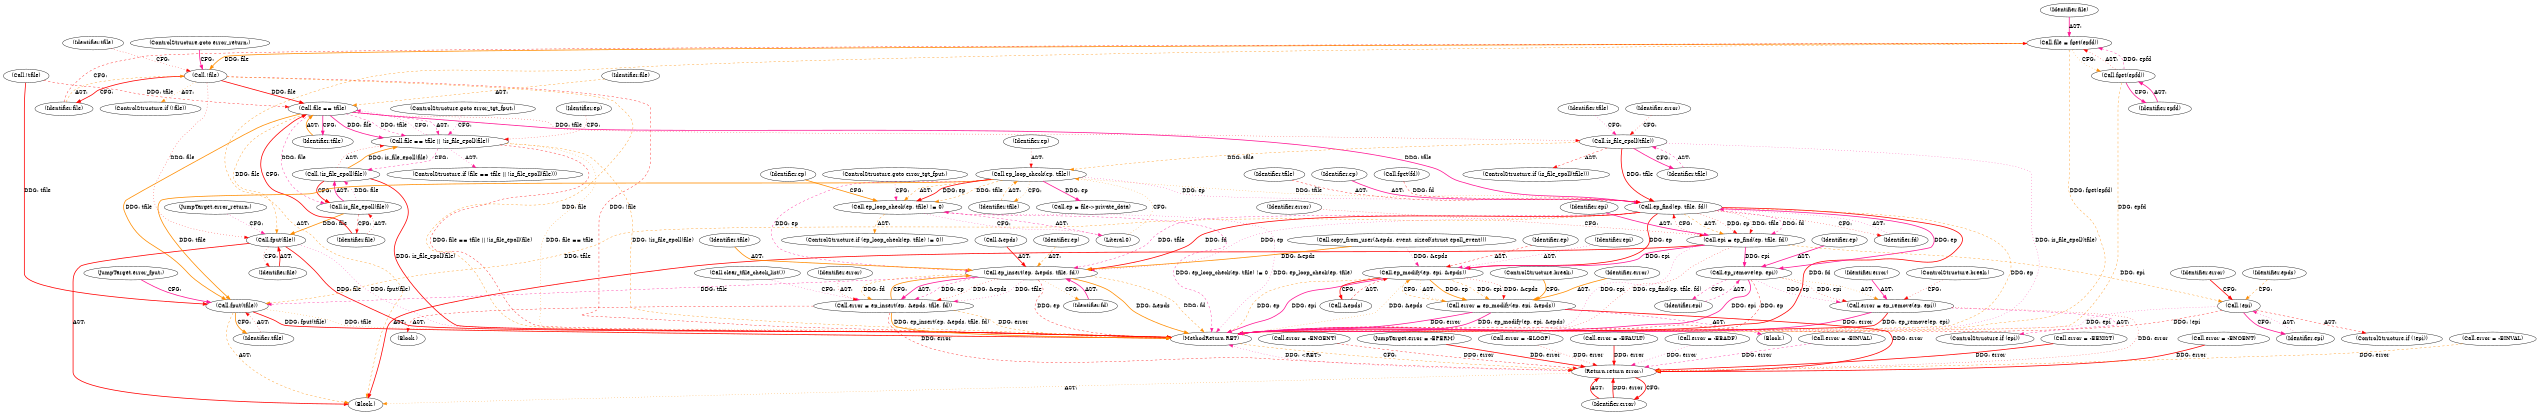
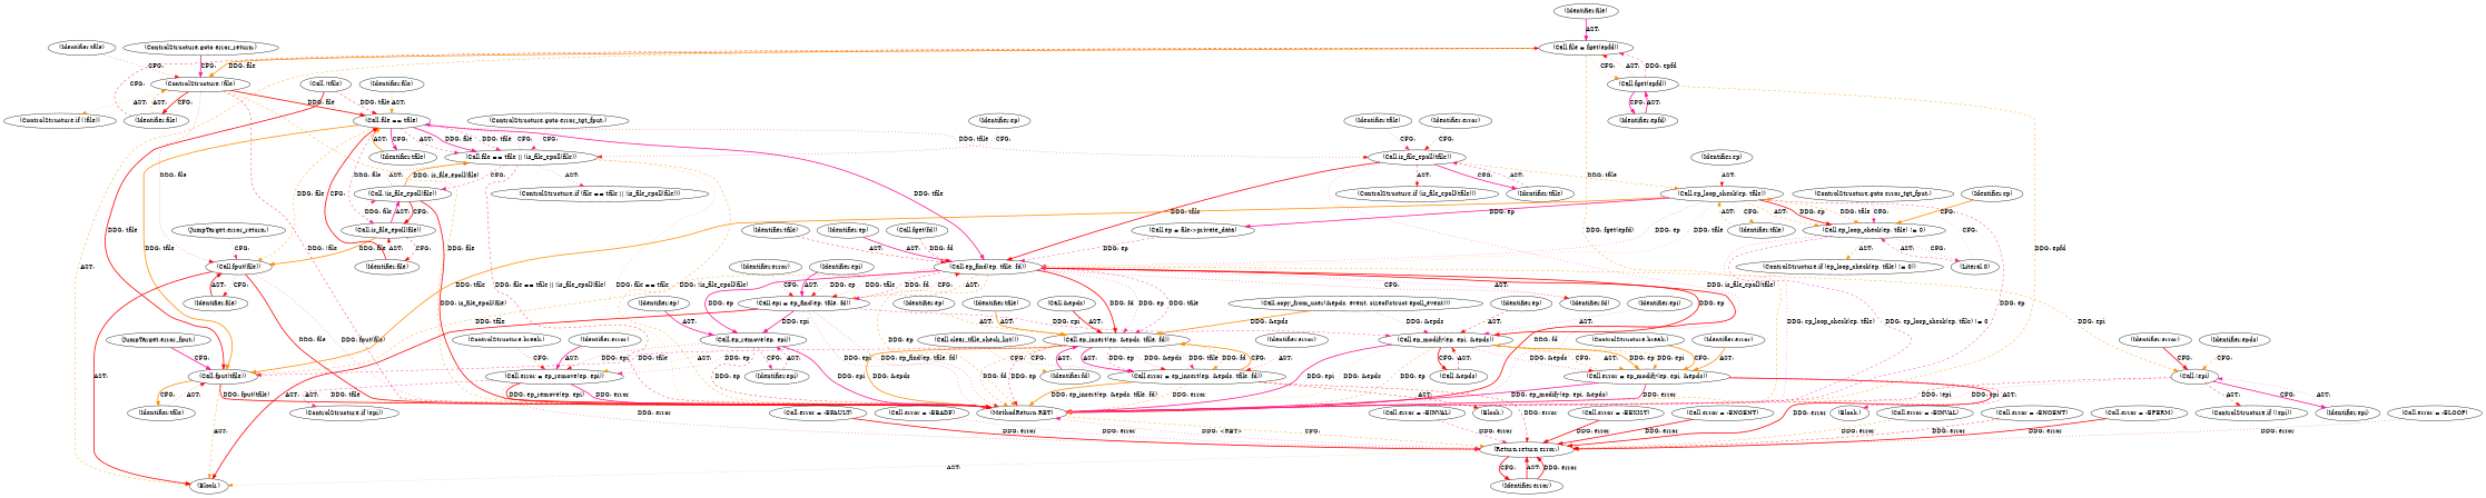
  digraph {
    edge [color=red style=bold]
    n1 [label="(Call,file = fget(epfd))"]
    n2 [label="(Call,fget(epfd))"]
-   n3 [label="(Call,!file)"]
+   n3 [label="(ControlStructure,!file)"]
    n4 [label="(MethodReturn,RET)"]
    n5 [label="(Block,)"]
    n6 [label="(Identifier,epfd)"]
    n7 [label="(Call,file == tfile)"]
    n8 [label="(Call,fput(file))"]
    n9 [label="(Identifier,file)"]
    n10 [label="(ControlStructure,if (!file))"]
    n11 [label="(Return,return error;)"]
    n12 [label="(Call,file == tfile || !is_file_epoll(file))"]
    n13 [label="(Call,is_file_epoll(file))"]
    n14 [label="(Call,is_file_epoll(tfile))"]
    n15 [label="(Call,ep_find(ep, tfile, fd))"]
    n16 [label="(Call,fput(tfile))"]
    n17 [label="(Identifier,tfile)"]
    n18 [label="(Identifier,file)"]
    n19 [label="(Call,!is_file_epoll(file))"]
    n20 [label="(ControlStructure,if (file == tfile || !is_file_epoll(file)))"]
    n21 [label="(Identifier,file)"]
    n22 [label="(Call,ep_loop_check(ep, tfile))"]
    n23 [label="(Identifier,tfile)"]
    n24 [label="(ControlStructure,if (is_file_epoll(tfile)))"]
    n25 [label="(Call,epi = ep_find(ep, tfile, fd))"]
    n26 [label="(Call,ep_remove(ep, epi))"]
    n27 [label="(Call,ep_modify(ep, epi, &epds))"]
    n28 [label="(Call,ep_insert(ep, &epds, tfile, fd))"]
    n29 [label="(Identifier,fd)"]
    n30 [label="(Identifier,tfile)"]
    n31 [label="(Call,ep_loop_check(ep, tfile) != 0)"]
    n32 [label="(Identifier,tfile)"]
    n33 [label="(Call,ep = file->private_data)"]
    n34 [label="(ControlStructure,if (ep_loop_check(ep, tfile) != 0))"]
    n35 [label="(Literal,0)"]
    n36 [label="(Call,!epi)"]
    n37 [label="(Call,error = ep_remove(ep, epi))"]
    n38 [label="(Identifier,epi)"]
    n39 [label="(Call,error = ep_modify(ep, epi, &epds))"]
    n40 [label="(Call,&epds)"]
    n41 [label="(Call,error = ep_insert(ep, &epds, tfile, fd))"]
    n42 [label="(Identifier,fd)"]
    n43 [label="(ControlStructure,if (!epi))"]
    n44 [label="(Identifier,epi)"]
    n45 [label="(ControlStructure,if (epi))"]
    n46 [label="(Identifier,error)"]
    n47 [label="(Block,)"]
    n48 [label="(Block,)"]
    n49 [label="(Call,error = -EEXIST)"]
    n50 [label="(Identifier,ep)"]
    n51 [label="(Call,error = -ENOENT)"]
    n52 [label="(Call,error = -EINVAL)"]
    n53 [label="(Identifier,error)"]
    n54 [label="(Identifier,tfile)"]
    n55 [label="(Identifier,epds)"]
    n56 [label="(ControlStructure,break;)"]
    n57 [label="(ControlStructure,goto error_tgt_fput;)"]
    n58 [label="(Call,&epds)"]
    n59 [label="(Identifier,ep)"]
    n60 [label="(Call,error = -ENOENT)"]
    n61 [label="(Identifier,tfile)"]
-   n62 [label="(JumpTarget,error = -EPERM)"]
+   n62 [label="(Call,error = -EPERM)"]
    n63 [label="(ControlStructure,goto error_tgt_fput;)"]
    n64 [label="(Identifier,ep)"]
    n65 [label="(Call,error = -ELOOP)"]
    n66 [label="(Identifier,ep)"]
    n67 [label="(Call,error = -EFAULT)"]
    n68 [label="(ControlStructure,break;)"]
    n69 [label="(JumpTarget,error_return:)"]
    n70 [label="(Call,clear_tfile_check_list())"]
    n71 [label="(Identifier,ep)"]
    n72 [label="(Call,error = -EBADF)"]
    n73 [label="(ControlStructure,goto error_return;)"]
    n74 [label="(Identifier,tfile)"]
    n75 [label="(Identifier,ep)"]
    n76 [label="(Call,error = -EINVAL)"]
    n77 [label="(Identifier,error)"]
    n78 [label="(Identifier,error)"]
    n79 [label="(Identifier,file)"]
    n80 [label="(Identifier,epi)"]
    n81 [label="(Identifier,file)"]
    n82 [label="(JumpTarget,error_fput:)"]
    n83 [label="(Identifier,error)"]
    n84 [label="(Call,fget(fd))"]
    n85 [label="(Identifier,epi)"]
    n86 [label="(Identifier,error)"]
    n87 [label="(Call,copy_from_user(&epds, event, sizeof(struct epoll_event)))"]
    n88 [label="(Call,!tfile)"]
    n89 [label="(Identifier,error)"]
    n90 [label="(Identifier,tfile)"]
    n91 [label="(Identifier,ep)"]
    n1 -> n2 [color=darkorange label="CFG: " style=dotted]
    n1 -> n3 [color=darkorange label="DDG: file"]
    n1 -> n4 [color=darkorange label="DDG: fget(epfd)" style=dashed]
    n1 -> n5 [color=darkorange label="AST: " style=dashed]
    n2 -> n1 [label="AST: " style=dotted]
    n2 -> n1 [color=deeppink label="DDG: epfd" style=dashed]
    n2 -> n4 [color=darkorange label="DDG: epfd" style=dashed]
    n2 -> n6 [color=deeppink label="CFG: "]
    n3 -> n4 [label="DDG: !file" style=dashed]
    n3 -> n4 [color=darkorange label="DDG: file" style=dashed]
    n3 -> n7 [label="DDG: file"]
    n3 -> n8 [label="DDG: file" style=dotted]
    n3 -> n9 [label="CFG: "]
    n3 -> n10 [color=darkorange label="AST: " style=dotted]
    n4 -> n11 [color=darkorange label="CFG: " style=dashed]
    n6 -> n2 [color=deeppink label="AST: "]
    n7 -> n8 [color=darkorange label="DDG: file" style=dashed]
    n7 -> n12 [color=deeppink label="AST: " style=dashed]
    n7 -> n12 [color=deeppink label="DDG: file"]
    n7 -> n12 [color=deeppink label="DDG: tfile" style=dashed]
    n7 -> n13 [color=deeppink label="DDG: file" style=dashed]
    n7 -> n14 [label="DDG: tfile" style=dotted]
    n7 -> n15 [color=deeppink label="DDG: tfile"]
    n7 -> n16 [color=darkorange label="DDG: tfile"]
    n7 -> n17 [color=deeppink label="CFG: "]
    n8 -> n4 [color=deeppink label="DDG: fput(file)" style=dotted]
    n8 -> n4 [label="DDG: file"]
    n8 -> n5 [label="AST: "]
    n8 -> n18 [label="CFG: " style=dotted]
    n9 -> n1 [label="CFG: " style=dashed]
    n9 -> n3 [color=darkorange label="AST: " style=dashed]
    n11 -> n4 [color=deeppink label="DDG: <RET>" style=dotted]
    n11 -> n5 [color=darkorange label="AST: " style=dotted]
    n11 -> n46 [label="CFG: "]
    n12 -> n4 [label="DDG: file == tfile || !is_file_epoll(file)" style=dashed]
    n12 -> n4 [color=darkorange label="DDG: file == tfile" style=dotted]
    n12 -> n4 [color=darkorange label="DDG: !is_file_epoll(file)" style=dashed]
    n12 -> n7 [color=deeppink label="CFG: " style=dotted]
    n12 -> n19 [color=deeppink label="CFG: " style=dashed]
    n12 -> n20 [color=deeppink label="AST: " style=dotted]
    n13 -> n8 [color=darkorange label="DDG: file"]
    n13 -> n19 [color=deeppink label="AST: "]
    n13 -> n19 [color=deeppink label="DDG: file" style=dotted]
    n13 -> n21 [label="CFG: " style=dashed]
    n14 -> n4 [color=deeppink label="DDG: is_file_epoll(tfile)" style=dotted]
    n14 -> n15 [label="DDG: tfile"]
    n14 -> n22 [color=darkorange label="DDG: tfile" style=dashed]
    n14 -> n23 [color=deeppink label="CFG: "]
    n14 -> n24 [label="AST: " style=dashed]
    n15 -> n4 [label="DDG: fd"]
    n15 -> n4 [color=darkorange label="DDG: ep" style=dashed]
    n15 -> n16 [color=darkorange label="DDG: tfile" style=dashed]
    n15 -> n25 [color=darkorange label="AST: " style=dashed]
    n15 -> n25 [label="DDG: ep" style=dotted]
    n15 -> n25 [label="DDG: tfile" style=dotted]
    n15 -> n25 [color=deeppink label="DDG: fd" style=dashed]
    n15 -> n26 [color=deeppink label="DDG: ep"]
    n15 -> n27 [label="DDG: ep"]
    n15 -> n28 [color=deeppink label="DDG: ep" style=dotted]
    n15 -> n28 [color=deeppink label="DDG: tfile" style=dashed]
    n15 -> n28 [label="DDG: fd"]
    n15 -> n29 [label="CFG: " style=dotted]
    n16 -> n4 [label="DDG: fput(tfile)"]
    n16 -> n4 [color=darkorange label="DDG: tfile" style=dotted]
    n16 -> n5 [color=darkorange label="AST: " style=dashed]
    n16 -> n30 [color=darkorange label="CFG: "]
    n17 -> n7 [color=darkorange label="AST: "]
    n18 -> n8 [label="AST: "]
    n19 -> n4 [label="DDG: is_file_epoll(file)"]
    n19 -> n12 [label="AST: " style=dotted]
    n19 -> n12 [color=darkorange label="DDG: is_file_epoll(file)"]
    n19 -> n13 [label="CFG: "]
    n21 -> n7 [label="CFG: "]
    n21 -> n13 [label="AST: " style=dotted]
-   n22 -> n28 [color=deeppink label="DDG: ep" style=dashed]
+   n22 -> n4 [color=deeppink label="DDG: ep" style=dashed]
    n22 -> n15 [color=deeppink label="DDG: ep" style=dotted]
    n22 -> n15 [color=darkorange label="DDG: tfile" style=dotted]
    n22 -> n16 [color=darkorange label="DDG: tfile"]
    n22 -> n31 [color=darkorange label="AST: " style=dashed]
    n22 -> n31 [label="DDG: ep"]
    n22 -> n31 [color=darkorange label="DDG: tfile" style=dashed]
    n22 -> n32 [color=darkorange label="CFG: " style=dotted]
    n22 -> n33 [color=deeppink label="DDG: ep"]
    n23 -> n14 [color=deeppink label="AST: " style=dashed]
    n25 -> n4 [color=deeppink label="DDG: epi" style=dotted]
    n25 -> n4 [label="DDG: ep_find(ep, tfile, fd)" style=dotted]
    n25 -> n5 [label="AST: "]
    n25 -> n15 [label="CFG: " style=dotted]
    n25 -> n26 [color=deeppink label="DDG: epi"]
-   n25 -> n27 [color=deeppink label="DDG: epi"]
-   n25 -> n36 [color=darkorange label="DDG: epi" style=dashed]
+   n25 -> n27 [color=deeppink label="DDG: epi" style=dashed]
+   n15 -> n36 [color=darkorange label="DDG: epi" style=dashed]
    n26 -> n4 [color=deeppink label="DDG: epi"]
    n26 -> n4 [label="DDG: ep" style=dashed]
    n26 -> n37 [color=darkorange label="AST: " style=dotted]
    n26 -> n37 [color=deeppink label="DDG: ep" style=dotted]
    n26 -> n37 [label="DDG: epi" style=dotted]
    n26 -> n38 [color=deeppink label="CFG: " style=dashed]
    n27 -> n4 [color=darkorange label="DDG: ep" style=dashed]
    n27 -> n4 [color=deeppink label="DDG: epi"]
    n27 -> n4 [color=darkorange label="DDG: &epds" style=dotted]
    n27 -> n39 [color=darkorange label="AST: " style=dotted]
    n27 -> n39 [color=darkorange label="DDG: ep"]
    n27 -> n39 [color=darkorange label="DDG: epi" style=dashed]
    n27 -> n39 [label="DDG: &epds" style=dotted]
    n27 -> n40 [label="CFG: "]
    n28 -> n4 [label="DDG: ep" style=dashed]
    n28 -> n4 [color=darkorange label="DDG: &epds"]
    n28 -> n4 [color=darkorange label="DDG: fd" style=dashed]
    n28 -> n16 [color=deeppink label="DDG: tfile" style=dashed]
    n28 -> n41 [color=deeppink label="AST: "]
    n28 -> n41 [color=deeppink label="DDG: ep" style=dashed]
    n28 -> n41 [label="DDG: &epds" style=dotted]
    n28 -> n41 [color=deeppink label="DDG: tfile" style=dotted]
    n28 -> n41 [color=darkorange label="DDG: fd" style=dashed]
    n28 -> n42 [color=darkorange label="CFG: " style=dotted]
    n29 -> n15 [color=deeppink label="AST: " style=dotted]
    n30 -> n16 [label="AST: " style=dotted]
    n31 -> n4 [color=deeppink label="DDG: ep_loop_check(ep, tfile) != 0" style=dashed]
    n31 -> n4 [color=deeppink label="DDG: ep_loop_check(ep, tfile)" style=dotted]
    n31 -> n34 [color=darkorange label="AST: " style=dashed]
    n31 -> n35 [color=deeppink label="CFG: " style=dotted]
    n32 -> n22 [color=darkorange label="AST: " style=dashed]
+   n33 -> n15 [color=deeppink label="DDG: ep" style=dashed]
    n35 -> n22 [color=darkorange label="CFG: " style=dotted]
    n35 -> n31 [color=deeppink label="AST: " style=dashed]
    n36 -> n4 [color=deeppink label="DDG: epi" style=dotted]
    n36 -> n4 [label="DDG: !epi" style=dashed]
    n36 -> n43 [label="AST: " style=dashed]
    n36 -> n44 [color=deeppink label="CFG: "]
    n37 -> n4 [color=deeppink label="DDG: error"]
    n37 -> n4 [label="DDG: ep_remove(ep, epi)"]
    n37 -> n11 [label="DDG: error" style=dotted]
    n37 -> n45 [color=deeppink label="AST: " style=dashed]
    n38 -> n26 [color=deeppink label="AST: " style=dashed]
    n39 -> n4 [color=deeppink label="DDG: error"]
    n39 -> n4 [color=deeppink label="DDG: ep_modify(ep, epi, &epds)"]
    n39 -> n11 [label="DDG: error"]
    n39 -> n27 [color=darkorange label="CFG: " style=dashed]
    n39 -> n47 [color=deeppink label="AST: " style=dashed]
    n40 -> n27 [label="AST: " style=dashed]
    n41 -> n4 [color=darkorange label="DDG: ep_insert(ep, &epds, tfile, fd)"]
    n41 -> n4 [color=darkorange label="DDG: error" style=dashed]
    n41 -> n11 [label="DDG: error" style=dashed]
    n41 -> n28 [color=darkorange label="CFG: "]
    n41 -> n48 [label="AST: " style=dashed]
    n42 -> n28 [color=deeppink label="AST: "]
    n44 -> n36 [color=deeppink label="AST: " style=dotted]
    n46 -> n11 [label="AST: "]
    n46 -> n11 [label="DDG: error"]
    n49 -> n11 [label="DDG: error"]
    n50 -> n31 [color=darkorange label="CFG: "]
    n51 -> n11 [label="DDG: error"]
    n52 -> n11 [color=darkorange label="DDG: error" style=dashed]
    n53 -> n36 [label="CFG: "]
    n54 -> n15 [label="AST: " style=dashed]
    n55 -> n36 [color=darkorange label="CFG: " style=dashed]
    n56 -> n37 [label="CFG: " style=dotted]
    n57 -> n12 [color=deeppink label="CFG: " style=dotted]
    n58 -> n28 [label="AST: "]
    n59 -> n12 [label="CFG: " style=dotted]
    n60 -> n11 [label="DDG: error" style=dashed]
    n61 -> n3 [label="CFG: " style=dotted]
    n62 -> n11 [label="DDG: error"]
    n63 -> n31 [color=deeppink label="CFG: " style=dotted]
    n64 -> n28 [color=darkorange label="AST: " style=dashed]
    n65 -> n11 [label="DDG: error" style=dotted]
    n66 -> n22 [label="AST: " style=dotted]
    n67 -> n11 [label="DDG: error"]
    n68 -> n39 [color=darkorange label="CFG: "]
    n69 -> n8 [color=deeppink label="CFG: " style=dotted]
    n70 -> n41 [color=deeppink label="CFG: " style=dotted]
    n71 -> n15 [color=deeppink label="AST: "]
    n72 -> n11 [color=deeppink label="DDG: error" style=dotted]
    n73 -> n3 [color=deeppink label="CFG: "]
    n74 -> n14 [color=deeppink label="CFG: " style=dotted]
    n75 -> n27 [label="AST: " style=dashed]
    n76 -> n11 [color=deeppink label="DDG: error" style=dashed]
    n77 -> n14 [label="CFG: " style=dotted]
    n78 -> n25 [label="CFG: " style=dotted]
    n79 -> n7 [color=darkorange label="AST: " style=dashed]
    n80 -> n25 [color=deeppink label="AST: "]
    n81 -> n1 [color=deeppink label="AST: "]
    n82 -> n16 [color=deeppink label="CFG: "]
    n83 -> n37 [color=deeppink label="AST: "]
    n84 -> n15 [label="DDG: fd" style=dashed]
    n85 -> n27 [color=deeppink label="AST: " style=dotted]
    n86 -> n41 [label="AST: " style=dotted]
    n87 -> n27 [color=deeppink label="DDG: &epds" style=dotted]
    n87 -> n28 [color=darkorange label="DDG: &epds"]
    n88 -> n7 [label="DDG: tfile" style=dashed]
    n88 -> n16 [label="DDG: tfile"]
    n89 -> n39 [color=darkorange label="AST: "]
    n90 -> n28 [color=darkorange label="AST: "]
    n91 -> n26 [color=deeppink label="AST: "]
  }
